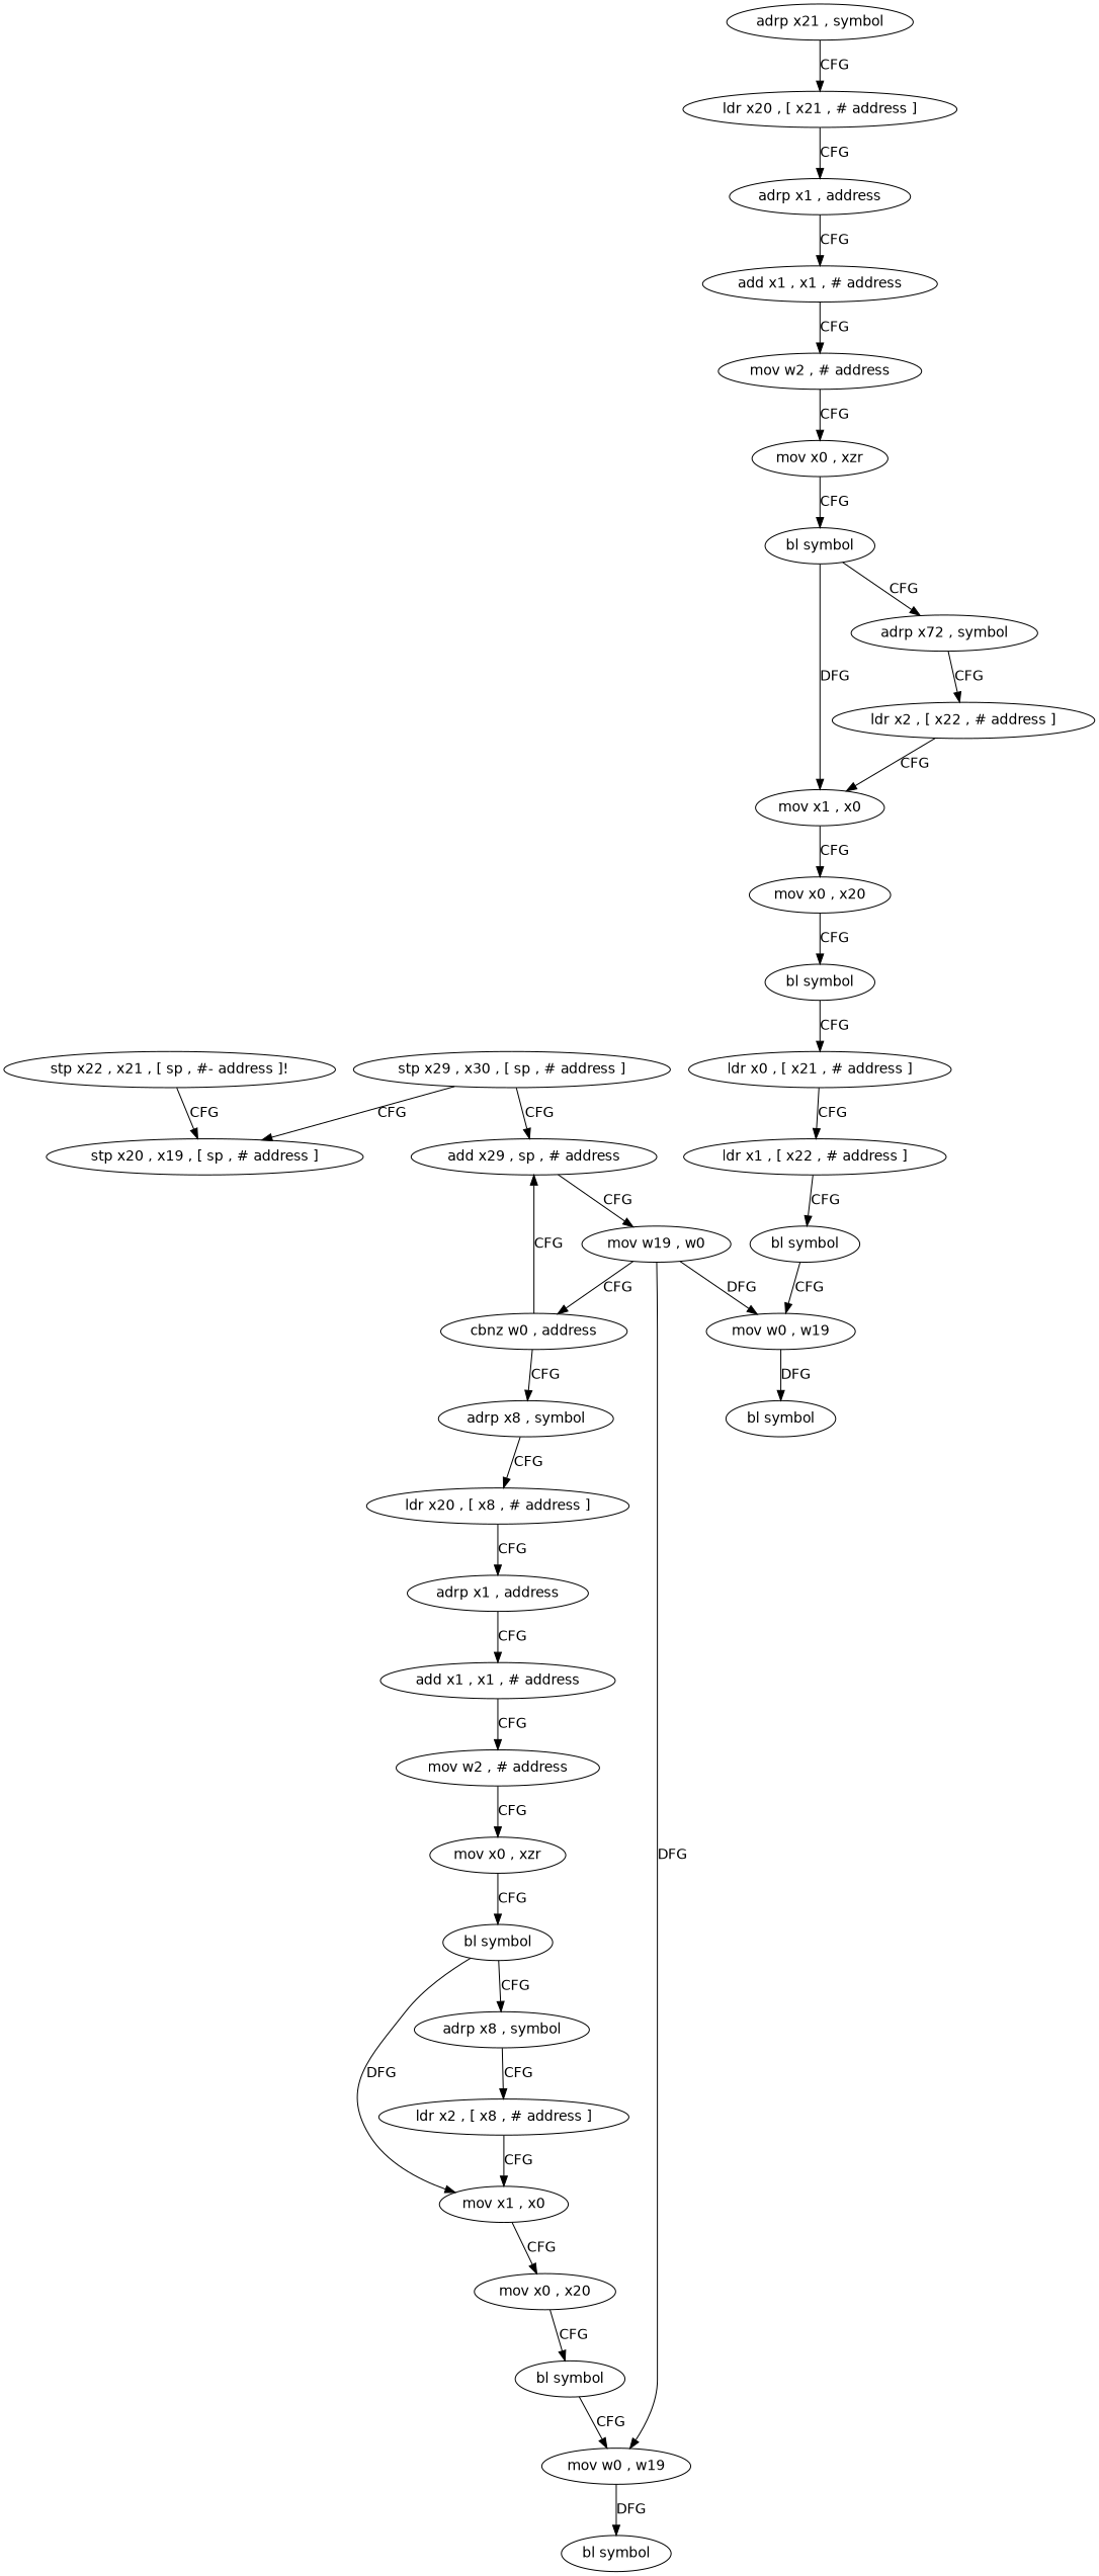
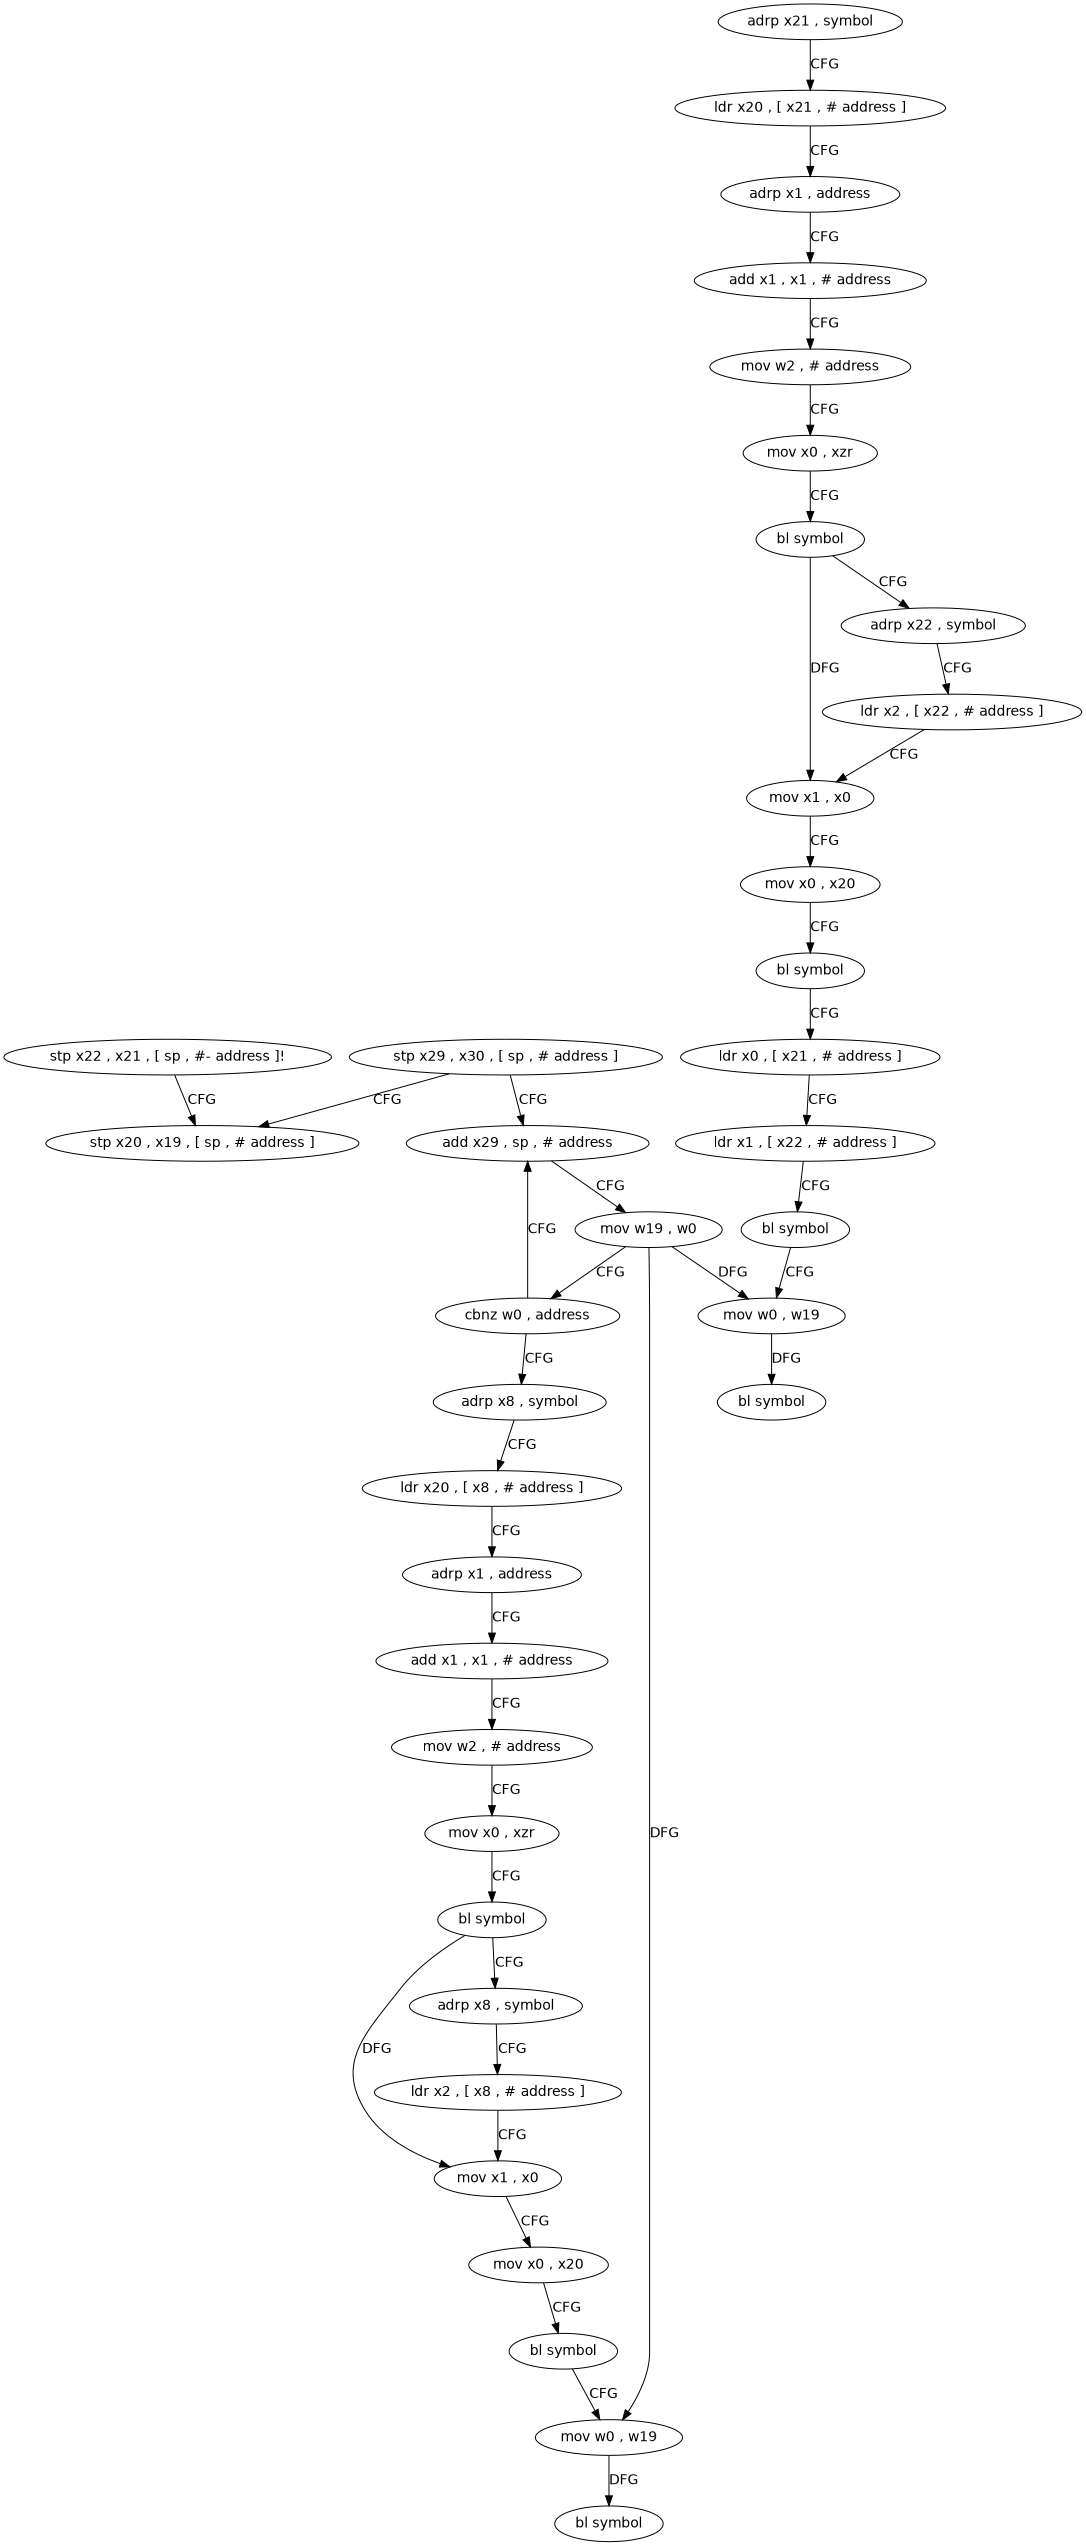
  digraph {
    fontname="DejaVu Sans"
    node [fontname="DejaVu Sans"]
    edge [fontname="DejaVu Sans"]
    n1 [label="stp x22 , x21 , [ sp , #- address ]!"]
    n2 [label="stp x20 , x19 , [ sp , # address ]"]
    n3 [label="stp x29 , x30 , [ sp , # address ]"]
    n4 [label="add x29 , sp , # address"]
    n5 [label="mov w19 , w0"]
    n6 [label="cbnz w0 , address"]
    n7 [label="mov w0 , w19"]
    n8 [label="mov w0 , w19"]
    n9 [label="adrp x8 , symbol"]
    n10 [label="bl symbol"]
    n11 [label="bl symbol"]
    n12 [label="ldr x20 , [ x8 , # address ]"]
    n13 [label="adrp x21 , symbol"]
    n14 [label="ldr x20 , [ x21 , # address ]"]
    n15 [label="adrp x1 , address"]
    n16 [label="adrp x1 , address"]
    n17 [label="add x1 , x1 , # address"]
    n18 [label="mov w2 , # address"]
    n19 [label="mov x0 , xzr"]
    n20 [label="bl symbol"]
    n21 [label="adrp x8 , symbol"]
    n22 [label="mov x1 , x0"]
    n23 [label="ldr x2 , [ x8 , # address ]"]
    n24 [label="mov x0 , x20"]
    n25 [label="bl symbol"]
    n26 [label="add x1 , x1 , # address"]
    n27 [label="mov w2 , # address"]
    n28 [label="mov x0 , xzr"]
    n29 [label="bl symbol"]
-   n30 [label="adrp x72 , symbol"]
+   n30 [label="adrp x22 , symbol"]
    n31 [label="mov x1 , x0"]
    n32 [label="ldr x2 , [ x22 , # address ]"]
    n33 [label="mov x0 , x20"]
    n34 [label="bl symbol"]
    n35 [label="ldr x0 , [ x21 , # address ]"]
    n36 [label="ldr x1 , [ x22 , # address ]"]
    n37 [label="bl symbol"]
    n1 -> n2 [label=CFG]
    n3 -> n2 [label=CFG]
    n3 -> n4 [label=CFG]
    n4 -> n5 [label=CFG]
    n5 -> n6 [label=CFG]
    n5 -> n7 [label=DFG]
    n5 -> n8 [label=DFG]
    n6 -> n4 [label=CFG]
    n6 -> n9 [label=CFG]
    n7 -> n10 [label=DFG]
    n8 -> n11 [label=DFG]
    n9 -> n12 [label=CFG]
    n12 -> n15 [label=CFG]
    n13 -> n14 [label=CFG]
    n14 -> n16 [label=CFG]
    n15 -> n17 [label=CFG]
    n16 -> n26 [label=CFG]
    n17 -> n18 [label=CFG]
    n18 -> n19 [label=CFG]
    n19 -> n20 [label=CFG]
    n20 -> n21 [label=CFG]
    n20 -> n22 [label=DFG]
    n21 -> n23 [label=CFG]
    n22 -> n24 [label=CFG]
    n23 -> n22 [label=CFG]
    n24 -> n25 [label=CFG]
    n25 -> n7 [label=CFG]
    n26 -> n27 [label=CFG]
    n27 -> n28 [label=CFG]
    n28 -> n29 [label=CFG]
    n29 -> n30 [label=CFG]
    n29 -> n31 [label=DFG]
    n30 -> n32 [label=CFG]
    n31 -> n33 [label=CFG]
    n32 -> n31 [label=CFG]
    n33 -> n34 [label=CFG]
    n34 -> n35 [label=CFG]
    n35 -> n36 [label=CFG]
    n36 -> n37 [label=CFG]
    n37 -> n8 [label=CFG]
  }
